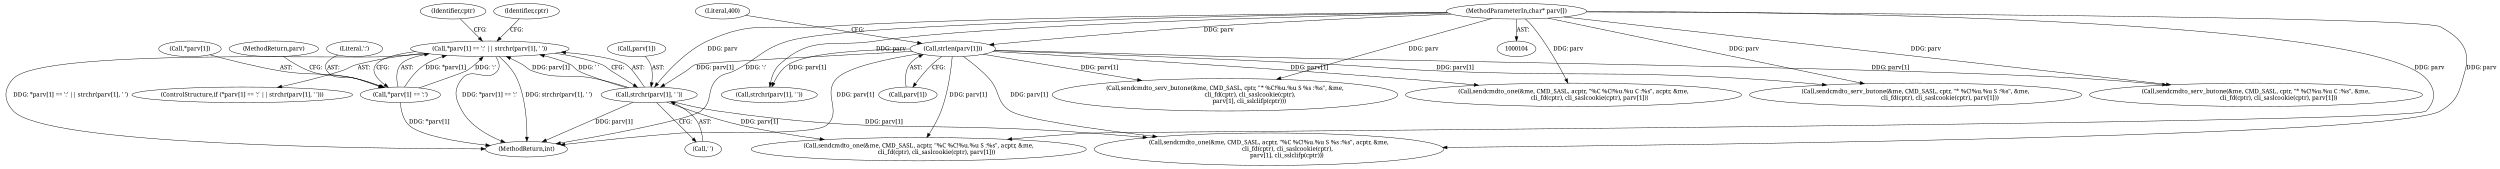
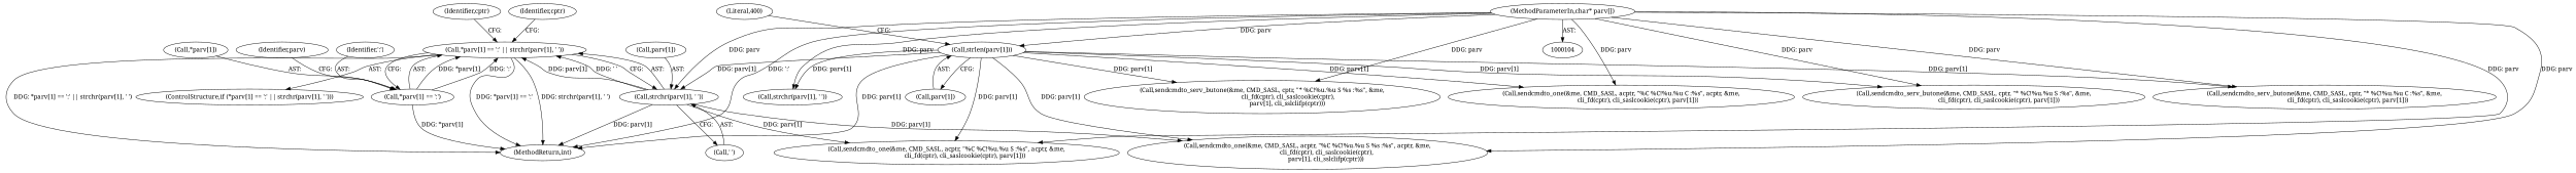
  digraph {
    fontname="Noto Serif"
    node [fontname="Noto Serif"]
    edge [fontname="Noto Serif"]
    n1 [label="(Call,*parv[1] == ':' || strchr(parv[1], ' '))"]
    n2 [label="(Call,*parv[1] == ':')"]
    n3 [label="(Call,strchr(parv[1], ' '))"]
    n4 [label="(ControlStructure,if (*parv[1] == ':' || strchr(parv[1], ' ')))"]
    n5 [label="(MethodReturn,int)"]
    n6 [label="(Call,' ')"]
    n7 [label="(Call,sendcmdto_one(&me, CMD_SASL, acptr, \"%C %C!%u.%u S %s :%s\", acptr, &me,\n                       cli_fd(cptr), cli_saslcookie(cptr),\n                      parv[1], cli_sslclifp(cptr)))"]
    n8 [label="(Call,sendcmdto_one(&me, CMD_SASL, acptr, \"%C %C!%u.%u S :%s\", acptr, &me,\n                      cli_fd(cptr), cli_saslcookie(cptr), parv[1]))"]
-   n9 [label="(Literal,':')"]
+   n9 [label="(Identifier,':')"]
    n10 [label="(Call,strlen(parv[1]))"]
    n11 [label="(Call,sendcmdto_serv_butone(&me, CMD_SASL, cptr, \"* %C!%u.%u S %s :%s\", &me,\n                               cli_fd(cptr), cli_saslcookie(cptr),\n                              parv[1], cli_sslclifp(cptr)))"]
    n12 [label="(Call,strchr(parv[1], ' '))"]
    n13 [label="(Call,sendcmdto_one(&me, CMD_SASL, acptr, \"%C %C!%u.%u C :%s\", acptr, &me,\n                    cli_fd(cptr), cli_saslcookie(cptr), parv[1]))"]
    n14 [label="(Call,sendcmdto_serv_butone(&me, CMD_SASL, cptr, \"* %C!%u.%u S :%s\", &me,\n                              cli_fd(cptr), cli_saslcookie(cptr), parv[1]))"]
    n15 [label="(Call,sendcmdto_serv_butone(&me, CMD_SASL, cptr, \"* %C!%u.%u C :%s\", &me,\n                            cli_fd(cptr), cli_saslcookie(cptr), parv[1]))"]
    n16 [label="(Call,parv[1])"]
    n17 [label="(MethodParameterIn,char* parv[])"]
    1000104
    n19 [label="(Identifier,cptr)"]
    n20 [label="(Call,*parv[1])"]
    n21 [label="(Identifier,cptr)"]
-   n22 [label="(MethodReturn,parv)"]
+   n22 [label="(Identifier,parv)"]
    n23 [label="(Literal,400)"]
    n24 [label="(Call,parv[1])"]
    n1 -> n2 [label="CFG: "]
    n1 -> n3 [label="CFG: "]
    n1 -> n4 [label="AST: "]
    n1 -> n5 [label="DDG: *parv[1] == ':'"]
    n1 -> n5 [label="DDG: strchr(parv[1], ' ')"]
    n1 -> n5 [label="DDG: *parv[1] == ':' || strchr(parv[1], ' ')"]
    n2 -> n1 [label="AST: "]
    n2 -> n1 [label="DDG: *parv[1]"]
    n2 -> n1 [label="DDG: ':'"]
    n2 -> n5 [label="DDG: *parv[1]"]
    n3 -> n1 [label="AST: "]
    n3 -> n1 [label="DDG: parv[1]"]
    n3 -> n1 [label="DDG: ' '"]
    n3 -> n5 [label="DDG: parv[1]"]
    n3 -> n6 [label="CFG: "]
    n3 -> n7 [label="DDG: parv[1]"]
    n3 -> n8 [label="DDG: parv[1]"]
    n6 -> n3 [label="AST: "]
    n9 -> n2 [label="AST: "]
    n10 -> n3 [label="DDG: parv[1]"]
    n10 -> n5 [label="DDG: parv[1]"]
    n10 -> n7 [label="DDG: parv[1]"]
    n10 -> n8 [label="DDG: parv[1]"]
    n10 -> n11 [label="DDG: parv[1]"]
    n10 -> n12 [label="DDG: parv[1]"]
    n10 -> n13 [label="DDG: parv[1]"]
    n10 -> n14 [label="DDG: parv[1]"]
    n10 -> n15 [label="DDG: parv[1]"]
    n10 -> n16 [label="CFG: "]
    n16 -> n10 [label="AST: "]
    n17 -> n3 [label="DDG: parv"]
    n17 -> n5 [label="DDG: ':'"]
    n17 -> n7 [label="DDG: parv"]
    n17 -> n8 [label="DDG: parv"]
    n17 -> n10 [label="DDG: parv"]
    n17 -> n11 [label="DDG: parv"]
    n17 -> n12 [label="DDG: parv"]
    n17 -> n13 [label="DDG: parv"]
    n17 -> n14 [label="DDG: parv"]
    n17 -> n15 [label="DDG: parv"]
    n17 -> 1000104 [label="AST: "]
    n19 -> n1 [label="CFG: "]
    n20 -> n2 [label="AST: "]
    n21 -> n1 [label="CFG: "]
    n22 -> n2 [label="CFG: "]
    n23 -> n10 [label="CFG: "]
    n24 -> n3 [label="AST: "]
  }
